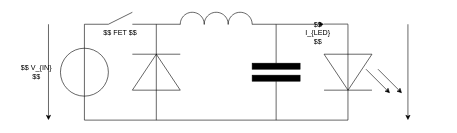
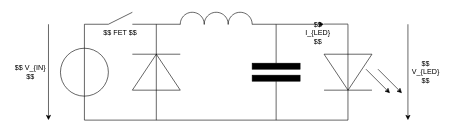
  <mxCell id="0" />
  <mxCell id="1" parent="0" />
  <mxCell id="2" value="" style="ellipse;whiteSpace=wrap;html=1;" vertex="1" parent="1"><mxGeometry x="100" y="80" width="80" height="80" as="geometry" /></mxCell>
  <mxCell id="3" value="" style="endArrow=classic;html=1;rounded=0;" edge="1" parent="1"><mxGeometry width="50" height="50" relative="1" as="geometry"><mxPoint x="80" y="40" as="sourcePoint" /><mxPoint x="80" y="200" as="targetPoint" /></mxGeometry></mxCell>
- <mxCell id="4" value="$$ V_{IN} $$" style="text;html=1;strokeColor=none;fillColor=none;align=center;verticalAlign=middle;whiteSpace=wrap;rounded=0;" vertex="1" parent="1"><mxGeometry x="30" y="105" width="60" height="30" as="geometry" /></mxCell>
+ <mxCell id="4" value="$$ V_{IN} $$" style="text;html=1;strokeColor=none;fillColor=none;align=center;verticalAlign=middle;whiteSpace=wrap;rounded=0;" vertex="1" parent="1"><mxGeometry x="20" y="105" width="60" height="30" as="geometry" /></mxCell>
  <mxCell id="5" value="" style="endArrow=none;html=1;rounded=0;" edge="1" parent="1"><mxGeometry width="50" height="50" relative="1" as="geometry"><mxPoint x="140" y="200" as="sourcePoint" /><mxPoint x="140" y="40" as="targetPoint" /></mxGeometry></mxCell>
  <mxCell id="6" value="" style="endArrow=none;html=1;rounded=0;" edge="1" parent="1"><mxGeometry width="50" height="50" relative="1" as="geometry"><mxPoint x="140" y="40" as="sourcePoint" /><mxPoint x="180" y="40" as="targetPoint" /></mxGeometry></mxCell>
  <mxCell id="7" value="" style="verticalLabelPosition=bottom;verticalAlign=top;html=1;shape=mxgraph.basic.arc;startAngle=0.247;endAngle=0.752;fillColor=none;rotation=-180;" vertex="1" parent="1"><mxGeometry x="300" y="20" width="40" height="40" as="geometry" /></mxCell>
  <mxCell id="8" value="" style="verticalLabelPosition=bottom;verticalAlign=top;html=1;shape=mxgraph.basic.arc;startAngle=0.247;endAngle=0.752;fillColor=none;rotation=-180;" vertex="1" parent="1"><mxGeometry x="340" y="20" width="40" height="40" as="geometry" /></mxCell>
  <mxCell id="9" value="" style="verticalLabelPosition=bottom;verticalAlign=top;html=1;shape=mxgraph.basic.arc;startAngle=0.247;endAngle=0.752;fillColor=none;rotation=-180;" vertex="1" parent="1"><mxGeometry x="380" y="20" width="40" height="40" as="geometry" /></mxCell>
  <mxCell id="10" value="" style="endArrow=none;html=1;rounded=0;entryX=1;entryY=0.5;entryDx=0;entryDy=0;entryPerimeter=0;" edge="1" parent="1" target="7"><mxGeometry width="50" height="50" relative="1" as="geometry"><mxPoint x="220" y="40" as="sourcePoint" /><mxPoint x="340" y="70" as="targetPoint" /></mxGeometry></mxCell>
  <mxCell id="11" value="" style="rounded=0;whiteSpace=wrap;html=1;fillColor=#000000;" vertex="1" parent="1"><mxGeometry x="420" y="125" width="80" height="10" as="geometry" /></mxCell>
  <mxCell id="12" value="" style="rounded=0;whiteSpace=wrap;html=1;fillColor=#000000;" vertex="1" parent="1"><mxGeometry x="420" y="105" width="80" height="10" as="geometry" /></mxCell>
  <mxCell id="13" value="" style="endArrow=none;html=1;rounded=0;entryX=0;entryY=0.5;entryDx=0;entryDy=0;entryPerimeter=0;" edge="1" parent="1" target="9"><mxGeometry width="50" height="50" relative="1" as="geometry"><mxPoint x="460" y="40" as="sourcePoint" /><mxPoint x="400" y="70" as="targetPoint" /></mxGeometry></mxCell>
  <mxCell id="14" value="" style="endArrow=none;html=1;rounded=0;exitX=0.5;exitY=0;exitDx=0;exitDy=0;" edge="1" parent="1" source="12"><mxGeometry width="50" height="50" relative="1" as="geometry"><mxPoint x="470" y="50" as="sourcePoint" /><mxPoint x="460" y="40" as="targetPoint" /></mxGeometry></mxCell>
  <mxCell id="15" value="" style="endArrow=none;html=1;rounded=0;" edge="1" parent="1"><mxGeometry width="50" height="50" relative="1" as="geometry"><mxPoint x="460" y="200" as="sourcePoint" /><mxPoint x="460" y="135" as="targetPoint" /></mxGeometry></mxCell>
  <mxCell id="16" value="" style="endArrow=none;html=1;rounded=0;" edge="1" parent="1"><mxGeometry width="50" height="50" relative="1" as="geometry"><mxPoint x="580" y="200" as="sourcePoint" /><mxPoint x="140" y="200" as="targetPoint" /></mxGeometry></mxCell>
  <mxCell id="17" value="" style="triangle;whiteSpace=wrap;html=1;fillColor=none;rotation=-90;" vertex="1" parent="1"><mxGeometry x="230" y="80" width="60" height="80" as="geometry" /></mxCell>
  <mxCell id="18" value="" style="endArrow=none;html=1;rounded=0;" edge="1" parent="1"><mxGeometry width="50" height="50" relative="1" as="geometry"><mxPoint x="260" y="200" as="sourcePoint" /><mxPoint x="260" y="40" as="targetPoint" /></mxGeometry></mxCell>
  <mxCell id="19" value="" style="triangle;whiteSpace=wrap;html=1;fillColor=none;rotation=90;" vertex="1" parent="1"><mxGeometry x="550" y="80" width="60" height="80" as="geometry" /></mxCell>
  <mxCell id="20" value="" style="endArrow=none;html=1;rounded=0;" edge="1" parent="1"><mxGeometry width="50" height="50" relative="1" as="geometry"><mxPoint x="579.9" y="200" as="sourcePoint" /><mxPoint x="579.9" y="40" as="targetPoint" /></mxGeometry></mxCell>
  <mxCell id="21" value="" style="endArrow=none;html=1;rounded=0;" edge="1" parent="1"><mxGeometry width="50" height="50" relative="1" as="geometry"><mxPoint x="220" y="90" as="sourcePoint" /><mxPoint x="300" y="90" as="targetPoint" /></mxGeometry></mxCell>
  <mxCell id="22" value="" style="endArrow=none;html=1;rounded=0;" edge="1" parent="1"><mxGeometry width="50" height="50" relative="1" as="geometry"><mxPoint x="540" y="150" as="sourcePoint" /><mxPoint x="620" y="150" as="targetPoint" /></mxGeometry></mxCell>
  <mxCell id="23" value="" style="endArrow=classic;html=1;rounded=0;" edge="1" parent="1"><mxGeometry width="50" height="50" relative="1" as="geometry"><mxPoint x="680" y="40" as="sourcePoint" /><mxPoint x="680" y="200" as="targetPoint" /></mxGeometry></mxCell>
+ <mxCell id="24" value="$$ V_{LED} $$" style="text;html=1;strokeColor=none;fillColor=none;align=center;verticalAlign=middle;whiteSpace=wrap;rounded=0;" vertex="1" parent="1"><mxGeometry x="680" y="105" width="60" height="30" as="geometry" /></mxCell>
  <mxCell id="25" value="" style="endArrow=classic;html=1;rounded=0;" edge="1" parent="1"><mxGeometry width="50" height="50" relative="1" as="geometry"><mxPoint x="460" y="40" as="sourcePoint" /><mxPoint x="540" y="40" as="targetPoint" /></mxGeometry></mxCell>
  <mxCell id="26" value="" style="endArrow=none;html=1;rounded=0;entryX=0;entryY=0.5;entryDx=0;entryDy=0;entryPerimeter=0;" edge="1" parent="1"><mxGeometry width="50" height="50" relative="1" as="geometry"><mxPoint x="580" y="39.71" as="sourcePoint" /><mxPoint x="540" y="39.71" as="targetPoint" /></mxGeometry></mxCell>
  <mxCell id="27" value="$$ I_{LED} $$" style="text;html=1;strokeColor=none;fillColor=none;align=center;verticalAlign=middle;whiteSpace=wrap;rounded=0;" vertex="1" parent="1"><mxGeometry x="500" y="40" width="60" height="30" as="geometry" /></mxCell>
  <mxCell id="28" value="" style="endArrow=classic;html=1;rounded=0;" edge="1" parent="1"><mxGeometry width="50" height="50" relative="1" as="geometry"><mxPoint x="630" y="115" as="sourcePoint" /><mxPoint x="670" y="155" as="targetPoint" /></mxGeometry></mxCell>
  <mxCell id="29" value="" style="endArrow=classic;html=1;rounded=0;" edge="1" parent="1"><mxGeometry width="50" height="50" relative="1" as="geometry"><mxPoint x="610" y="115" as="sourcePoint" /><mxPoint x="650" y="155" as="targetPoint" /></mxGeometry></mxCell>
  <mxCell id="30" value="" style="endArrow=none;html=1;rounded=0;" edge="1" parent="1"><mxGeometry width="50" height="50" relative="1" as="geometry"><mxPoint x="180" y="40" as="sourcePoint" /><mxPoint x="220" y="20" as="targetPoint" /></mxGeometry></mxCell>
  <mxCell id="31" value="$$ FET $$" style="text;html=1;strokeColor=none;fillColor=none;align=center;verticalAlign=middle;whiteSpace=wrap;rounded=0;" vertex="1" parent="1"><mxGeometry x="170" y="40" width="60" height="30" as="geometry" /></mxCell>
